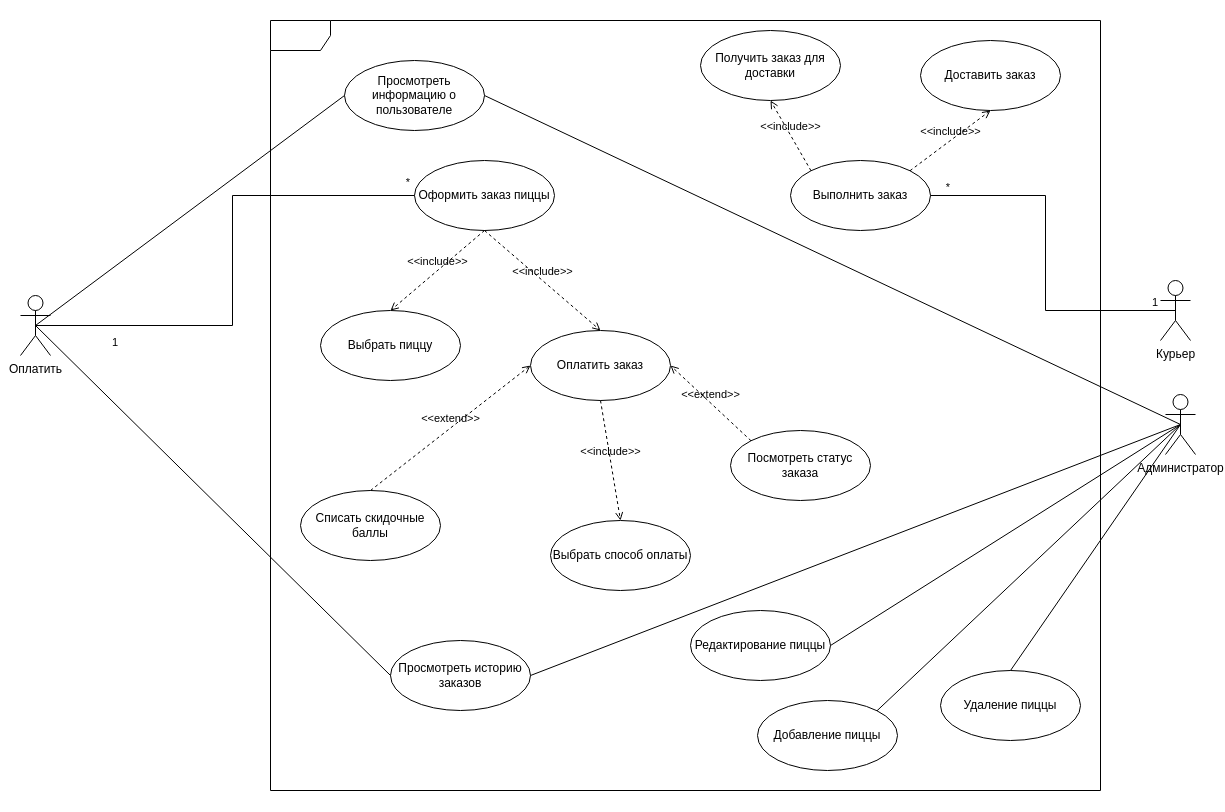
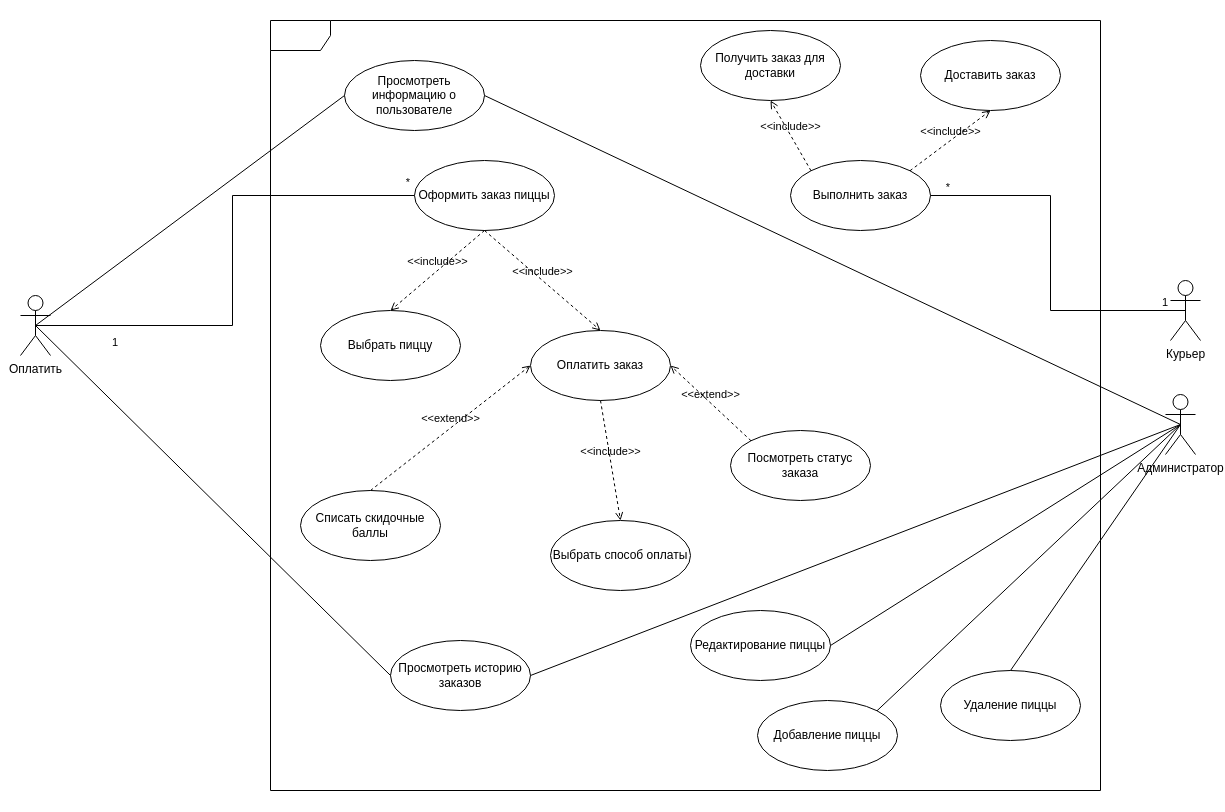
  <mxCell id="0" />
  <mxCell id="1" parent="0" />
  <mxCell id="2" value="Оплатить" style="shape=umlActor;verticalLabelPosition=bottom;verticalAlign=top;html=1;outlineConnect=0;labelPosition=center;align=center;" parent="1" vertex="1"><mxGeometry x="20" y="295" width="30" height="60" as="geometry" /></mxCell>
- <mxCell id="3" value="Курьер" style="shape=umlActor;verticalLabelPosition=bottom;verticalAlign=top;html=1;outlineConnect=0;labelPosition=center;align=center;" parent="1" vertex="1"><mxGeometry x="1160" y="280" width="30" height="60" as="geometry" /></mxCell>
+ <mxCell id="3" value="Курьер" style="shape=umlActor;verticalLabelPosition=bottom;verticalAlign=top;html=1;outlineConnect=0;labelPosition=center;align=center;" parent="1" vertex="1"><mxGeometry x="1170" y="280" width="30" height="60" as="geometry" /></mxCell>
  <mxCell id="4" value="Выбрать пиццу" style="ellipse;whiteSpace=wrap;html=1;" parent="1" vertex="1"><mxGeometry x="320" y="310" width="140" height="70" as="geometry" /></mxCell>
  <mxCell id="5" value="Оформить заказ пиццы" style="ellipse;whiteSpace=wrap;html=1;" parent="1" vertex="1"><mxGeometry x="414" y="160" width="140" height="70" as="geometry" /></mxCell>
  <mxCell id="6" value="Доставить заказ" style="ellipse;whiteSpace=wrap;html=1;" parent="1" vertex="1"><mxGeometry x="920" y="40" width="140" height="70" as="geometry" /></mxCell>
  <mxCell id="7" value="Списать скидочные баллы" style="ellipse;whiteSpace=wrap;html=1;" parent="1" vertex="1"><mxGeometry x="300" y="490" width="140" height="70" as="geometry" /></mxCell>
  <mxCell id="8" value="Оплатить заказ" style="ellipse;whiteSpace=wrap;html=1;" parent="1" vertex="1"><mxGeometry x="530" y="330" width="140" height="70" as="geometry" /></mxCell>
  <mxCell id="9" value="Выбрать способ оплаты" style="ellipse;whiteSpace=wrap;html=1;" parent="1" vertex="1"><mxGeometry x="550" y="520" width="140" height="70" as="geometry" /></mxCell>
  <mxCell id="10" value="Выполнить заказ" style="ellipse;whiteSpace=wrap;html=1;" parent="1" vertex="1"><mxGeometry x="790" y="160" width="140" height="70" as="geometry" /></mxCell>
  <mxCell id="11" value="Просмотреть историю заказов" style="ellipse;whiteSpace=wrap;html=1;" parent="1" vertex="1"><mxGeometry x="390" y="640" width="140" height="70" as="geometry" /></mxCell>
  <mxCell id="12" value="" style="endArrow=none;html=1;rounded=0;exitX=0.5;exitY=0.5;exitDx=0;exitDy=0;exitPerimeter=0;entryX=0;entryY=0.5;entryDx=0;entryDy=0;" edge="1" parent="1" source="2" target="11"><mxGeometry width="50" height="50" relative="1" as="geometry"><mxPoint x="240" y="230" as="sourcePoint" /><mxPoint x="290" y="180" as="targetPoint" /></mxGeometry></mxCell>
  <mxCell id="13" value="&amp;lt;&amp;lt;include&amp;gt;&amp;gt;" style="html=1;verticalAlign=bottom;labelBackgroundColor=none;endArrow=open;endFill=0;dashed=1;rounded=0;exitX=0.5;exitY=1;exitDx=0;exitDy=0;entryX=0.5;entryY=0;entryDx=0;entryDy=0;" edge="1" parent="1" source="5" target="4"><mxGeometry width="160" relative="1" as="geometry"><mxPoint x="450" y="270" as="sourcePoint" /><mxPoint x="610" y="270" as="targetPoint" /></mxGeometry></mxCell>
  <mxCell id="14" value="&amp;lt;&amp;lt;include&amp;gt;&amp;gt;" style="html=1;verticalAlign=bottom;labelBackgroundColor=none;endArrow=open;endFill=0;dashed=1;rounded=0;exitX=0.5;exitY=1;exitDx=0;exitDy=0;entryX=0.5;entryY=0;entryDx=0;entryDy=0;" edge="1" parent="1" source="5" target="8"><mxGeometry width="160" relative="1" as="geometry"><mxPoint x="600" y="250" as="sourcePoint" /><mxPoint x="506" y="330" as="targetPoint" /></mxGeometry></mxCell>
  <mxCell id="15" value="&amp;lt;&amp;lt;include&amp;gt;&amp;gt;" style="html=1;verticalAlign=bottom;labelBackgroundColor=none;endArrow=open;endFill=0;dashed=1;rounded=0;exitX=0.5;exitY=1;exitDx=0;exitDy=0;entryX=0.5;entryY=0;entryDx=0;entryDy=0;" edge="1" parent="1" source="8" target="9"><mxGeometry width="160" relative="1" as="geometry"><mxPoint x="584" y="460" as="sourcePoint" /><mxPoint x="490" y="540" as="targetPoint" /></mxGeometry></mxCell>
  <mxCell id="16" value="&amp;lt;&amp;lt;extend&amp;gt;&amp;gt;" style="html=1;verticalAlign=bottom;labelBackgroundColor=none;endArrow=open;endFill=0;dashed=1;rounded=0;exitX=0.5;exitY=0;exitDx=0;exitDy=0;entryX=0;entryY=0.5;entryDx=0;entryDy=0;" edge="1" parent="1" source="7" target="8"><mxGeometry width="160" relative="1" as="geometry"><mxPoint x="508" y="430" as="sourcePoint" /><mxPoint x="414" y="510" as="targetPoint" /></mxGeometry></mxCell>
  <mxCell id="17" value="" style="endArrow=none;html=1;edgeStyle=orthogonalEdgeStyle;rounded=0;exitX=0.5;exitY=0.5;exitDx=0;exitDy=0;exitPerimeter=0;entryX=1;entryY=0.5;entryDx=0;entryDy=0;" edge="1" parent="1" source="3" target="10"><mxGeometry relative="1" as="geometry"><mxPoint x="1010" y="430" as="sourcePoint" /><mxPoint x="1170" y="430" as="targetPoint" /></mxGeometry></mxCell>
  <mxCell id="18" value="1" style="edgeLabel;resizable=0;html=1;align=left;verticalAlign=bottom;" connectable="0" vertex="1" parent="17"><mxGeometry x="-1" relative="1" as="geometry"><mxPoint x="-25" as="offset" /></mxGeometry></mxCell>
  <mxCell id="19" value="*" style="edgeLabel;resizable=0;html=1;align=right;verticalAlign=bottom;" connectable="0" vertex="1" parent="17"><mxGeometry x="1" relative="1" as="geometry"><mxPoint x="20" as="offset" /></mxGeometry></mxCell>
  <mxCell id="20" value="" style="endArrow=none;html=1;edgeStyle=orthogonalEdgeStyle;rounded=0;exitX=0.5;exitY=0.5;exitDx=0;exitDy=0;exitPerimeter=0;entryX=0;entryY=0.5;entryDx=0;entryDy=0;" edge="1" parent="1" source="2" target="5"><mxGeometry relative="1" as="geometry"><mxPoint x="325" y="320" as="sourcePoint" /><mxPoint x="190" y="340" as="targetPoint" /><Array as="points"><mxPoint x="232" y="325" /><mxPoint x="232" y="195" /></Array></mxGeometry></mxCell>
  <mxCell id="21" value="1" style="edgeLabel;resizable=0;html=1;align=left;verticalAlign=bottom;" connectable="0" vertex="1" parent="20"><mxGeometry x="-1" relative="1" as="geometry"><mxPoint x="75" y="25" as="offset" /></mxGeometry></mxCell>
  <mxCell id="22" value="*" style="edgeLabel;resizable=0;html=1;align=right;verticalAlign=bottom;" connectable="0" vertex="1" parent="20"><mxGeometry x="1" relative="1" as="geometry"><mxPoint x="-4" y="-5" as="offset" /></mxGeometry></mxCell>
  <mxCell id="23" value="Просмотреть информацию о пользователе" style="ellipse;whiteSpace=wrap;html=1;" vertex="1" parent="1"><mxGeometry x="344" y="60" width="140" height="70" as="geometry" /></mxCell>
  <mxCell id="24" value="Посмотреть статус заказа" style="ellipse;whiteSpace=wrap;html=1;" vertex="1" parent="1"><mxGeometry x="730" y="430" width="140" height="70" as="geometry" /></mxCell>
  <mxCell id="25" value="Администратор" style="shape=umlActor;verticalLabelPosition=bottom;verticalAlign=top;html=1;outlineConnect=0;labelPosition=center;align=center;" vertex="1" parent="1"><mxGeometry x="1165" y="394" width="30" height="60" as="geometry" /></mxCell>
  <mxCell id="26" value="Получить заказ для доставки" style="ellipse;whiteSpace=wrap;html=1;" vertex="1" parent="1"><mxGeometry x="700" y="30" width="140" height="70" as="geometry" /></mxCell>
  <mxCell id="27" value="&amp;lt;&amp;lt;include&amp;gt;&amp;gt;" style="html=1;verticalAlign=bottom;labelBackgroundColor=none;endArrow=open;endFill=0;dashed=1;rounded=0;exitX=0;exitY=0;exitDx=0;exitDy=0;entryX=0.5;entryY=1;entryDx=0;entryDy=0;" edge="1" parent="1" source="10" target="26"><mxGeometry width="160" relative="1" as="geometry"><mxPoint x="760" y="210" as="sourcePoint" /><mxPoint x="780" y="330" as="targetPoint" /></mxGeometry></mxCell>
  <mxCell id="28" value="&amp;lt;&amp;lt;include&amp;gt;&amp;gt;" style="html=1;verticalAlign=bottom;labelBackgroundColor=none;endArrow=open;endFill=0;dashed=1;rounded=0;exitX=1;exitY=0;exitDx=0;exitDy=0;entryX=0.5;entryY=1;entryDx=0;entryDy=0;" edge="1" parent="1" source="10" target="6"><mxGeometry width="160" relative="1" as="geometry"><mxPoint x="890" y="310" as="sourcePoint" /><mxPoint x="910" y="430" as="targetPoint" /></mxGeometry></mxCell>
  <mxCell id="29" value="Удаление пиццы" style="ellipse;whiteSpace=wrap;html=1;" vertex="1" parent="1"><mxGeometry x="940" y="670" width="140" height="70" as="geometry" /></mxCell>
  <mxCell id="30" value="Редактирование пиццы" style="ellipse;whiteSpace=wrap;html=1;" vertex="1" parent="1"><mxGeometry x="690" y="610" width="140" height="70" as="geometry" /></mxCell>
  <mxCell id="31" value="Добавление пиццы" style="ellipse;whiteSpace=wrap;html=1;" vertex="1" parent="1"><mxGeometry x="757" y="700" width="140" height="70" as="geometry" /></mxCell>
  <mxCell id="32" value="" style="endArrow=none;html=1;rounded=0;exitX=0.5;exitY=0.5;exitDx=0;exitDy=0;exitPerimeter=0;entryX=1;entryY=0;entryDx=0;entryDy=0;" edge="1" parent="1" source="25" target="31"><mxGeometry width="50" height="50" relative="1" as="geometry"><mxPoint x="1030" y="920" as="sourcePoint" /><mxPoint x="1305" y="660" as="targetPoint" /></mxGeometry></mxCell>
  <mxCell id="33" value="" style="endArrow=none;html=1;rounded=0;entryX=0.5;entryY=0;entryDx=0;entryDy=0;exitX=0.5;exitY=0.5;exitDx=0;exitDy=0;exitPerimeter=0;" edge="1" parent="1" source="25" target="29"><mxGeometry width="50" height="50" relative="1" as="geometry"><mxPoint x="1030" y="730" as="sourcePoint" /><mxPoint x="1285" y="515" as="targetPoint" /></mxGeometry></mxCell>
  <mxCell id="34" value="" style="endArrow=none;html=1;rounded=0;exitX=1;exitY=0.5;exitDx=0;exitDy=0;entryX=0.5;entryY=0.5;entryDx=0;entryDy=0;entryPerimeter=0;" edge="1" parent="1" source="30" target="25"><mxGeometry width="50" height="50" relative="1" as="geometry"><mxPoint x="860" y="994" as="sourcePoint" /><mxPoint x="1135" y="734" as="targetPoint" /></mxGeometry></mxCell>
  <mxCell id="35" value="" style="endArrow=none;html=1;rounded=0;exitX=0.5;exitY=0.5;exitDx=0;exitDy=0;exitPerimeter=0;entryX=1;entryY=0.5;entryDx=0;entryDy=0;" edge="1" parent="1" source="25" target="11"><mxGeometry width="50" height="50" relative="1" as="geometry"><mxPoint x="1045" y="740" as="sourcePoint" /><mxPoint x="949" y="780" as="targetPoint" /></mxGeometry></mxCell>
  <mxCell id="36" value="&amp;lt;&amp;lt;extend&amp;gt;&amp;gt;" style="html=1;verticalAlign=bottom;labelBackgroundColor=none;endArrow=open;endFill=0;dashed=1;rounded=0;exitX=0;exitY=0;exitDx=0;exitDy=0;entryX=1;entryY=0.5;entryDx=0;entryDy=0;" edge="1" parent="1" source="24" target="8"><mxGeometry width="160" relative="1" as="geometry"><mxPoint x="590" y="475" as="sourcePoint" /><mxPoint x="750" y="350" as="targetPoint" /></mxGeometry></mxCell>
  <mxCell id="37" value="" style="endArrow=none;html=1;rounded=0;entryX=1;entryY=0.5;entryDx=0;entryDy=0;exitX=0.5;exitY=0.5;exitDx=0;exitDy=0;exitPerimeter=0;" edge="1" parent="1" source="25" target="23"><mxGeometry width="50" height="50" relative="1" as="geometry"><mxPoint x="890" y="410" as="sourcePoint" /><mxPoint x="570" y="500" as="targetPoint" /></mxGeometry></mxCell>
  <mxCell id="38" value="" style="endArrow=none;html=1;rounded=0;exitX=0;exitY=0.5;exitDx=0;exitDy=0;entryX=0.5;entryY=0.5;entryDx=0;entryDy=0;entryPerimeter=0;" edge="1" parent="1" source="23" target="2"><mxGeometry width="50" height="50" relative="1" as="geometry"><mxPoint x="470" y="-7.5" as="sourcePoint" /><mxPoint x="-50" y="197.5" as="targetPoint" /></mxGeometry></mxCell>
  <mxCell id="39" value="" style="shape=umlFrame;whiteSpace=wrap;html=1;pointerEvents=0;" vertex="1" parent="1"><mxGeometry x="270" y="20" width="830" height="770" as="geometry" /></mxCell>
